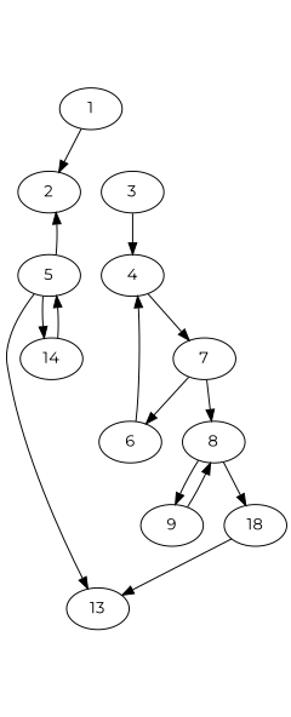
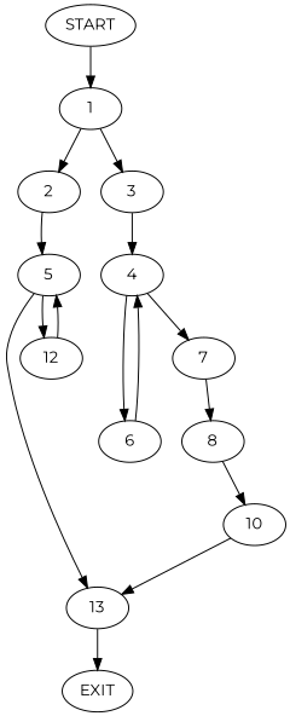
  digraph {
    fontname=Montserrat
    node [fontname=Montserrat]
    edge [fontname=Montserrat]
+   n1 [label=START]
    1
    2
    3
+   n5 [label=EXIT]
    5
    4
    n8 [label=13]
-   12 [label=14]
+   12
    6
    7
    8
-   9
-   10 [label=18]
+   10
+   n1 -> 1
    1 -> 2
-   5 -> 2
+   1 -> 3
+   2 -> 5
    3 -> 4
    5 -> n8
    5 -> 12
-   7 -> 6
+   4 -> 6
    4 -> 7
+   n8 -> n5
    12 -> 5
    6 -> 4
    7 -> 8
-   8 -> 9
    8 -> 10
-   9 -> 8
    10 -> n8
  }
